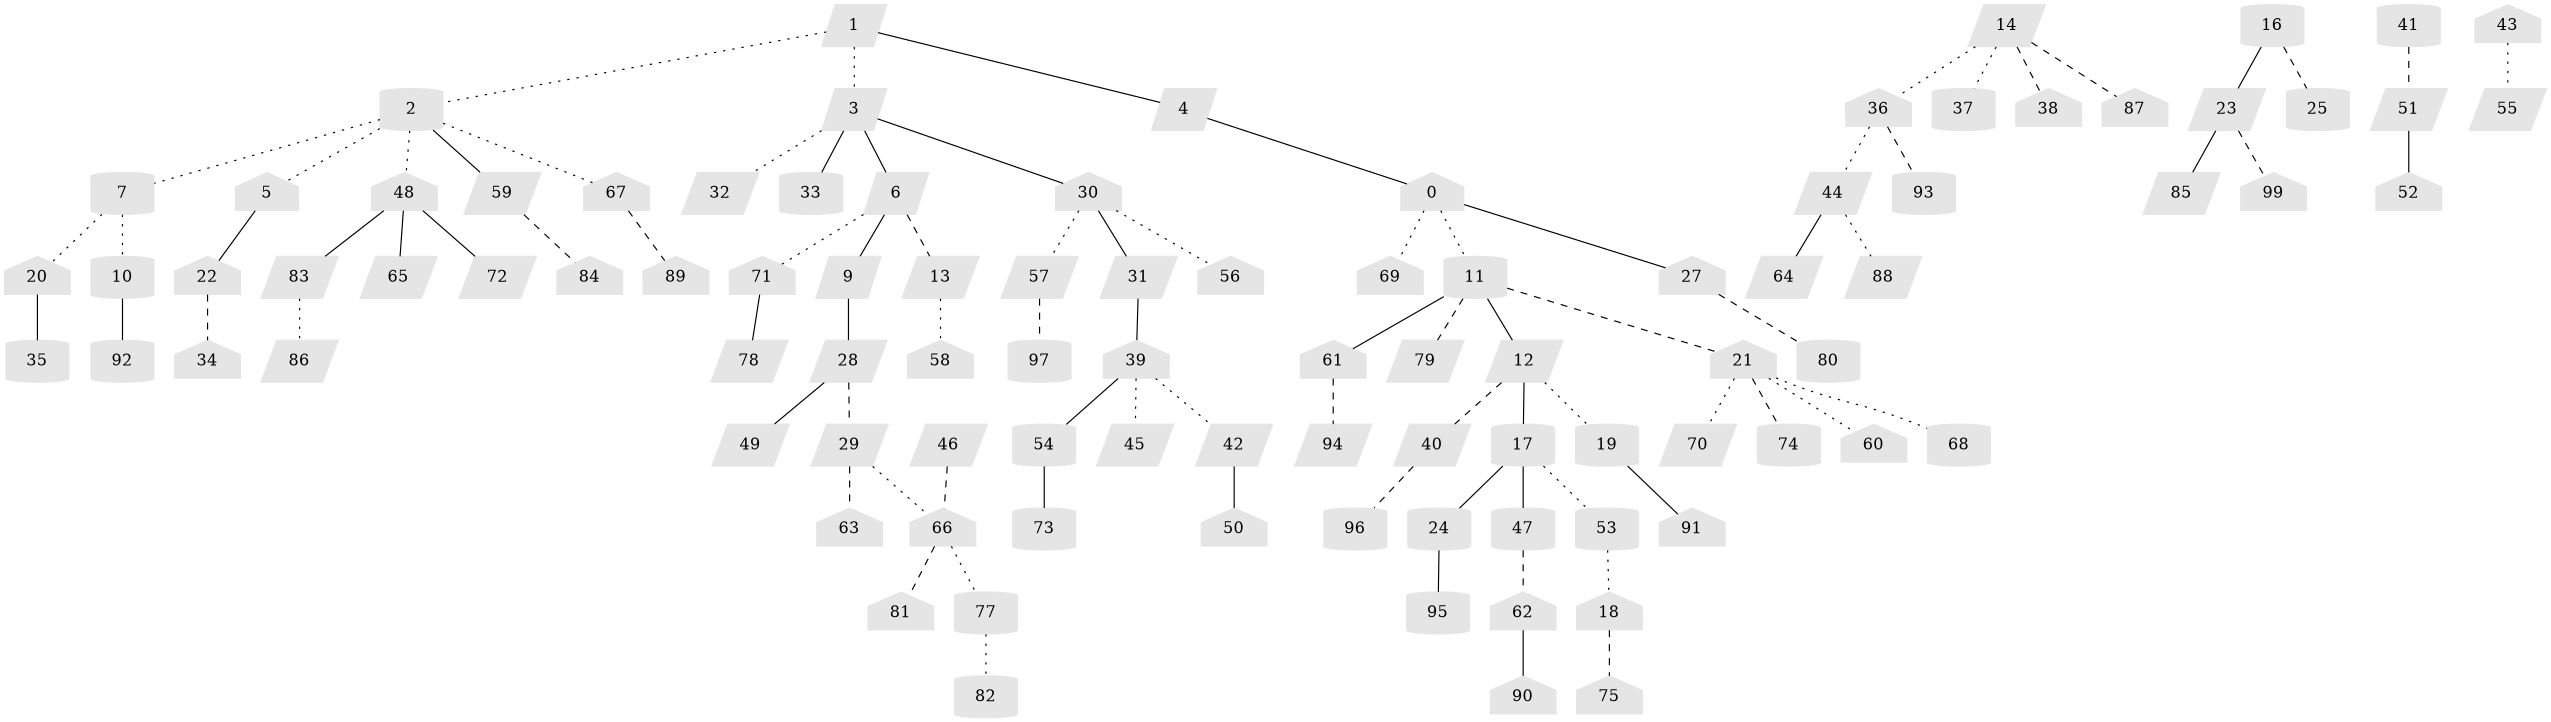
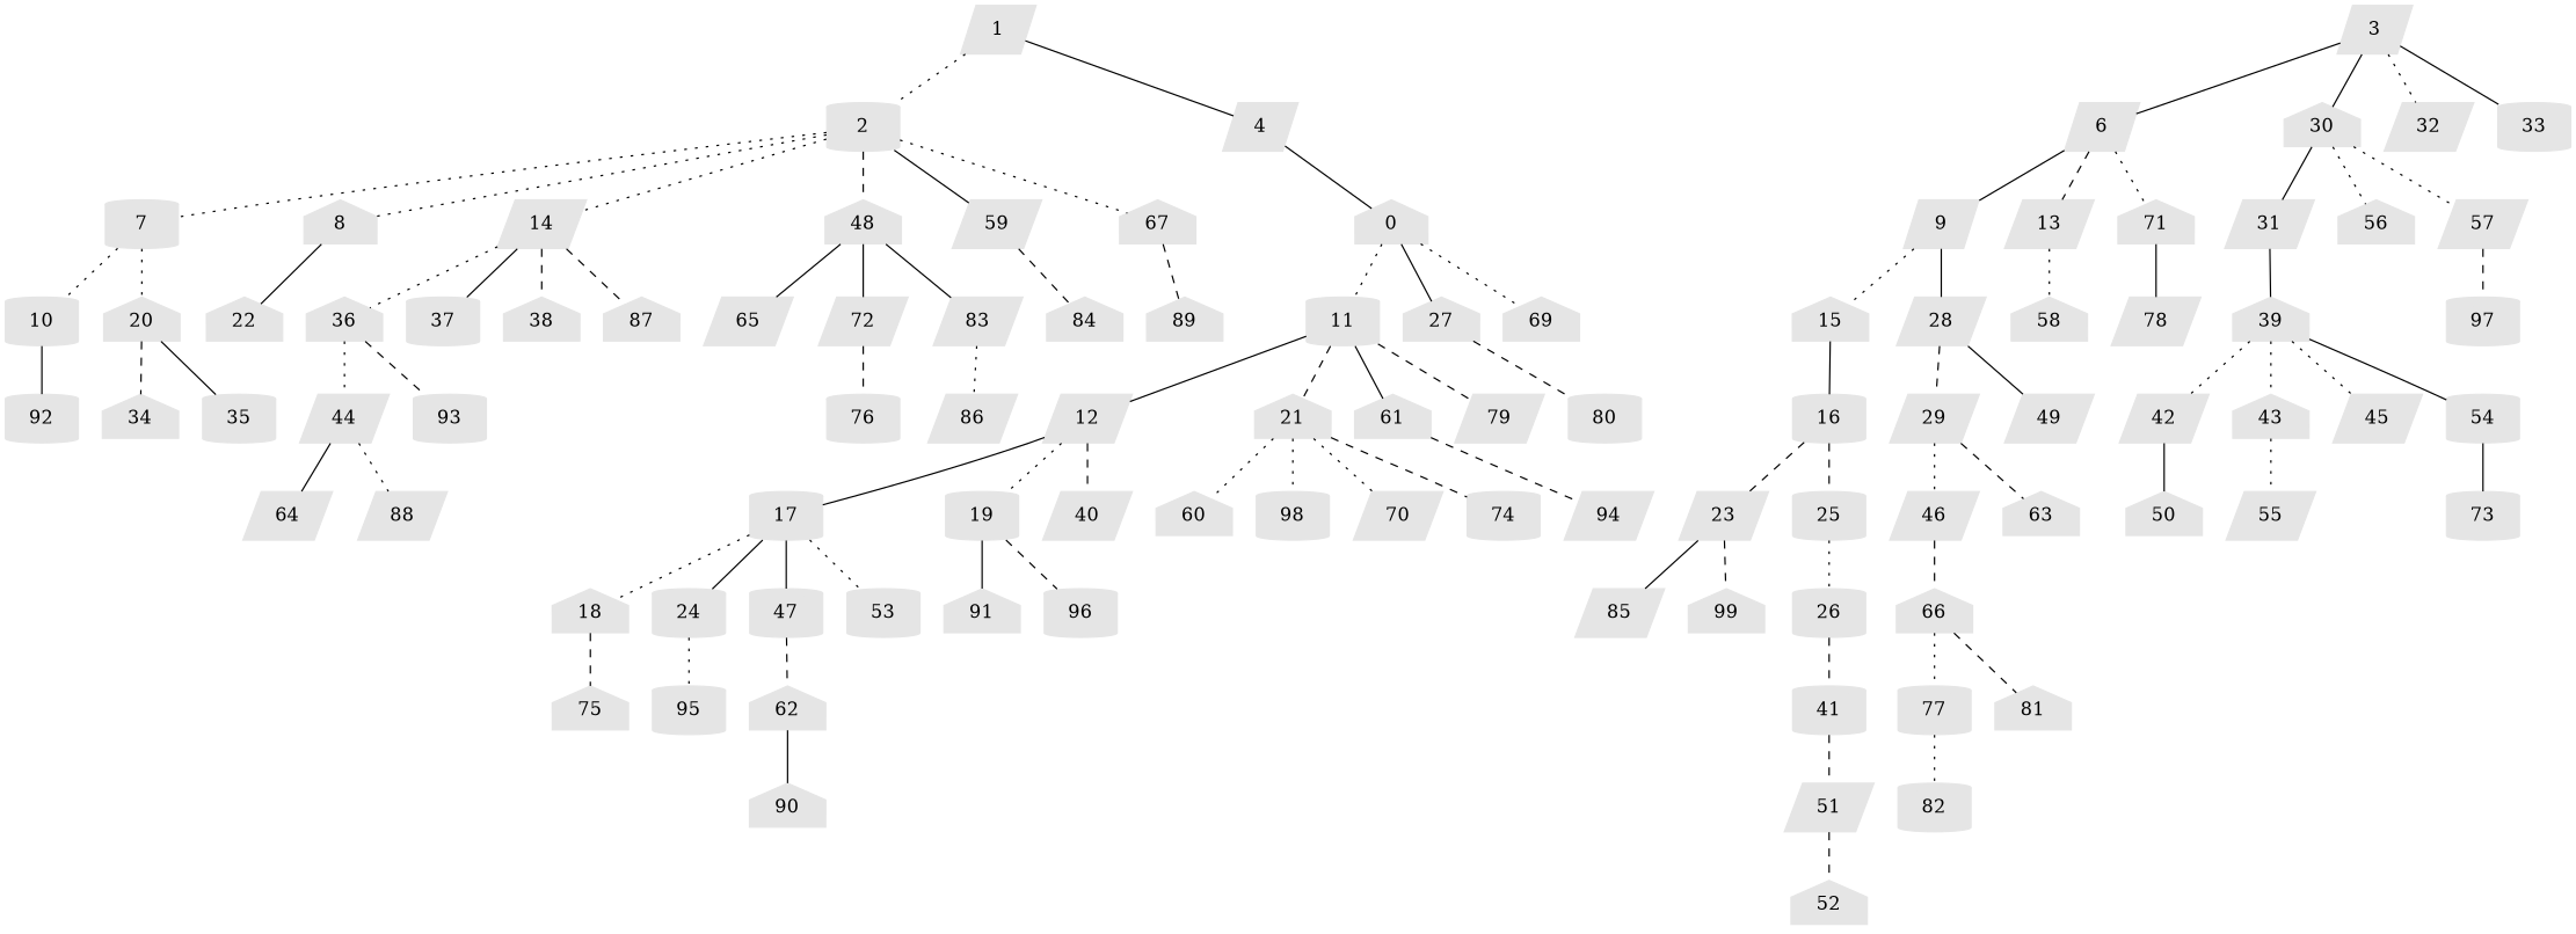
  graph {
    node [color=gray90 shape=house style=filled]
    edge [style=dotted]
    1 [shape=parallelogram]
    2 [shape=cylinder]
    3 [shape=parallelogram]
    4 [shape=parallelogram]
    7 [shape=cylinder]
-   8 [label=5]
+   8
    14 [shape=parallelogram]
    48
    59 [shape=parallelogram]
    67
    6 [shape=parallelogram]
    30
    32 [shape=parallelogram]
    33 [shape=cylinder]
    n15 [label=0]
    10 [shape=cylinder]
    20
    22
    36
    37 [shape=cylinder]
    38
    87
    65 [shape=parallelogram]
    72 [shape=parallelogram]
    83 [shape=parallelogram]
    84
    89
    9 [shape=parallelogram]
    13 [shape=parallelogram]
    71
    31 [shape=parallelogram]
    56
    57 [shape=parallelogram]
    11 [shape=cylinder]
    27
    69
    12 [shape=parallelogram]
    21
    61
    79 [shape=parallelogram]
    80 [shape=cylinder]
+   15
    28 [shape=parallelogram]
    58
    78 [shape=parallelogram]
    92 [shape=cylinder]
    34
    35 [shape=cylinder]
    16 [shape=cylinder]
    29 [shape=parallelogram]
    49 [shape=parallelogram]
    17 [shape=cylinder]
    19 [shape=cylinder]
    40 [shape=parallelogram]
    60
-   68 [shape=cylinder]
+   68 [shape=cylinder label=98]
    70 [shape=parallelogram]
    74 [shape=cylinder]
    94 [shape=parallelogram]
    18
    24 [shape=cylinder]
    47 [shape=cylinder]
    53 [shape=cylinder]
    91
    96 [shape=cylinder]
    44 [shape=parallelogram]
    93 [shape=cylinder]
    23 [shape=parallelogram]
    25 [shape=cylinder]
    85 [shape=parallelogram]
    n71 [label=99]
+   26 [shape=cylinder]
    75
    95 [shape=cylinder]
    62
    41 [shape=cylinder]
    51 [shape=parallelogram]
    46 [shape=parallelogram]
    63
    66
    39
    97 [shape=cylinder]
    42 [shape=parallelogram]
    43
    45 [shape=parallelogram]
    54 [shape=cylinder]
    64 [shape=parallelogram]
    88 [shape=parallelogram]
    50
    55 [shape=parallelogram]
    73 [shape=cylinder]
    52
    77 [shape=cylinder]
    81
    90
+   76 [shape=cylinder]
    86 [shape=parallelogram]
    82 [shape=cylinder]
    1 -- 2
-   1 -- 3
    1 -- 4 [style=solid]
    2 -- 7
    2 -- 8
-   2 -- 48
+   2 -- 14
+   2 -- 48 [style=dashed]
    2 -- 59 [style=solid]
    2 -- 67
    3 -- 6 [style=solid]
    3 -- 30 [style=solid]
    3 -- 32
    3 -- 33 [style=solid]
    4 -- n15 [style=solid]
    7 -- 10
    7 -- 20
    8 -- 22 [style=solid]
    14 -- 36
-   14 -- 37
+   14 -- 37 [style=solid]
    14 -- 38 [style=dashed]
    14 -- 87 [style=dashed]
    48 -- 65 [style=solid]
    48 -- 72 [style=solid]
    48 -- 83 [style=solid]
    59 -- 84 [style=dashed]
    67 -- 89 [style=dashed]
    6 -- 9 [style=solid]
    6 -- 13 [style=dashed]
    6 -- 71
    30 -- 31 [style=solid]
    30 -- 56
    30 -- 57
    n15 -- 11
    n15 -- 27 [style=solid]
    n15 -- 69
    10 -- 92 [style=solid]
-   22 -- 34 [style=dashed]
+   20 -- 34 [style=dashed]
    20 -- 35 [style=solid]
    36 -- 44
    36 -- 93 [style=dashed]
+   72 -- 76 [style=dashed]
    83 -- 86
+   9 -- 15
    9 -- 28 [style=solid]
    13 -- 58
    71 -- 78 [style=solid]
    31 -- 39 [style=solid]
    57 -- 97 [style=dashed]
    11 -- 12 [style=solid]
    11 -- 21 [style=dashed]
    11 -- 61 [style=solid]
    11 -- 79 [style=dashed]
    27 -- 80 [style=dashed]
    12 -- 17 [style=solid]
    12 -- 19
    12 -- 40 [style=dashed]
    21 -- 60
    21 -- 68
    21 -- 70
    21 -- 74 [style=dashed]
    61 -- 94 [style=dashed]
+   15 -- 16 [style=solid]
    28 -- 29 [style=dashed]
    28 -- 49 [style=solid]
-   16 -- 23 [style=solid]
+   16 -- 23 [style=dashed]
    16 -- 25 [style=dashed]
-   29 -- 66
+   29 -- 46
    29 -- 63 [style=dashed]
-   53 -- 18
+   17 -- 18
    17 -- 24 [style=solid]
    17 -- 47 [style=solid]
    17 -- 53
    19 -- 91 [style=solid]
-   40 -- 96 [style=dashed]
+   19 -- 96 [style=dashed]
    18 -- 75 [style=dashed]
-   24 -- 95 [style=solid]
+   24 -- 95
    47 -- 62 [style=dashed]
    44 -- 64 [style=solid]
    44 -- 88
    23 -- 85 [style=solid]
    23 -- n71 [style=dashed]
+   25 -- 26
+   26 -- 41 [style=dashed]
    62 -- 90 [style=solid]
    41 -- 51 [style=dashed]
-   51 -- 52 [style=solid]
+   51 -- 52 [style=dashed]
    46 -- 66 [style=dashed]
    66 -- 77
    66 -- 81 [style=dashed]
    39 -- 42
+   39 -- 43
    39 -- 45
    39 -- 54 [style=solid]
    42 -- 50 [style=solid]
    43 -- 55
    54 -- 73 [style=solid]
    77 -- 82
  }
